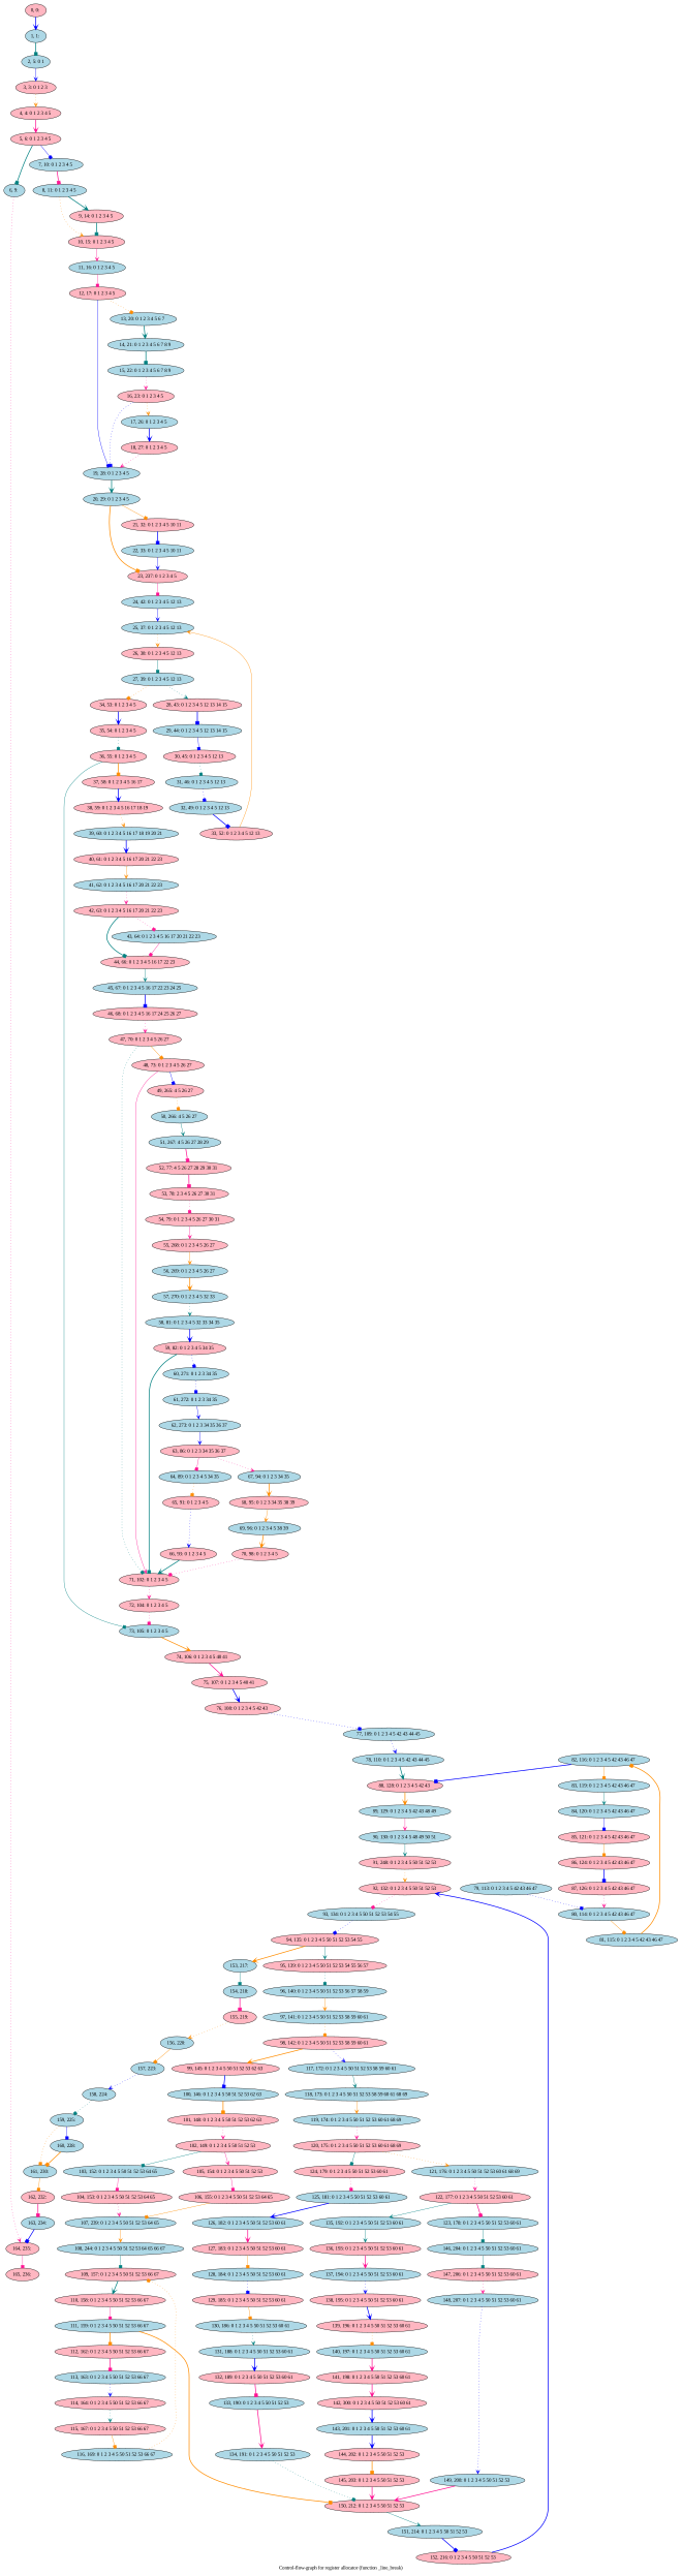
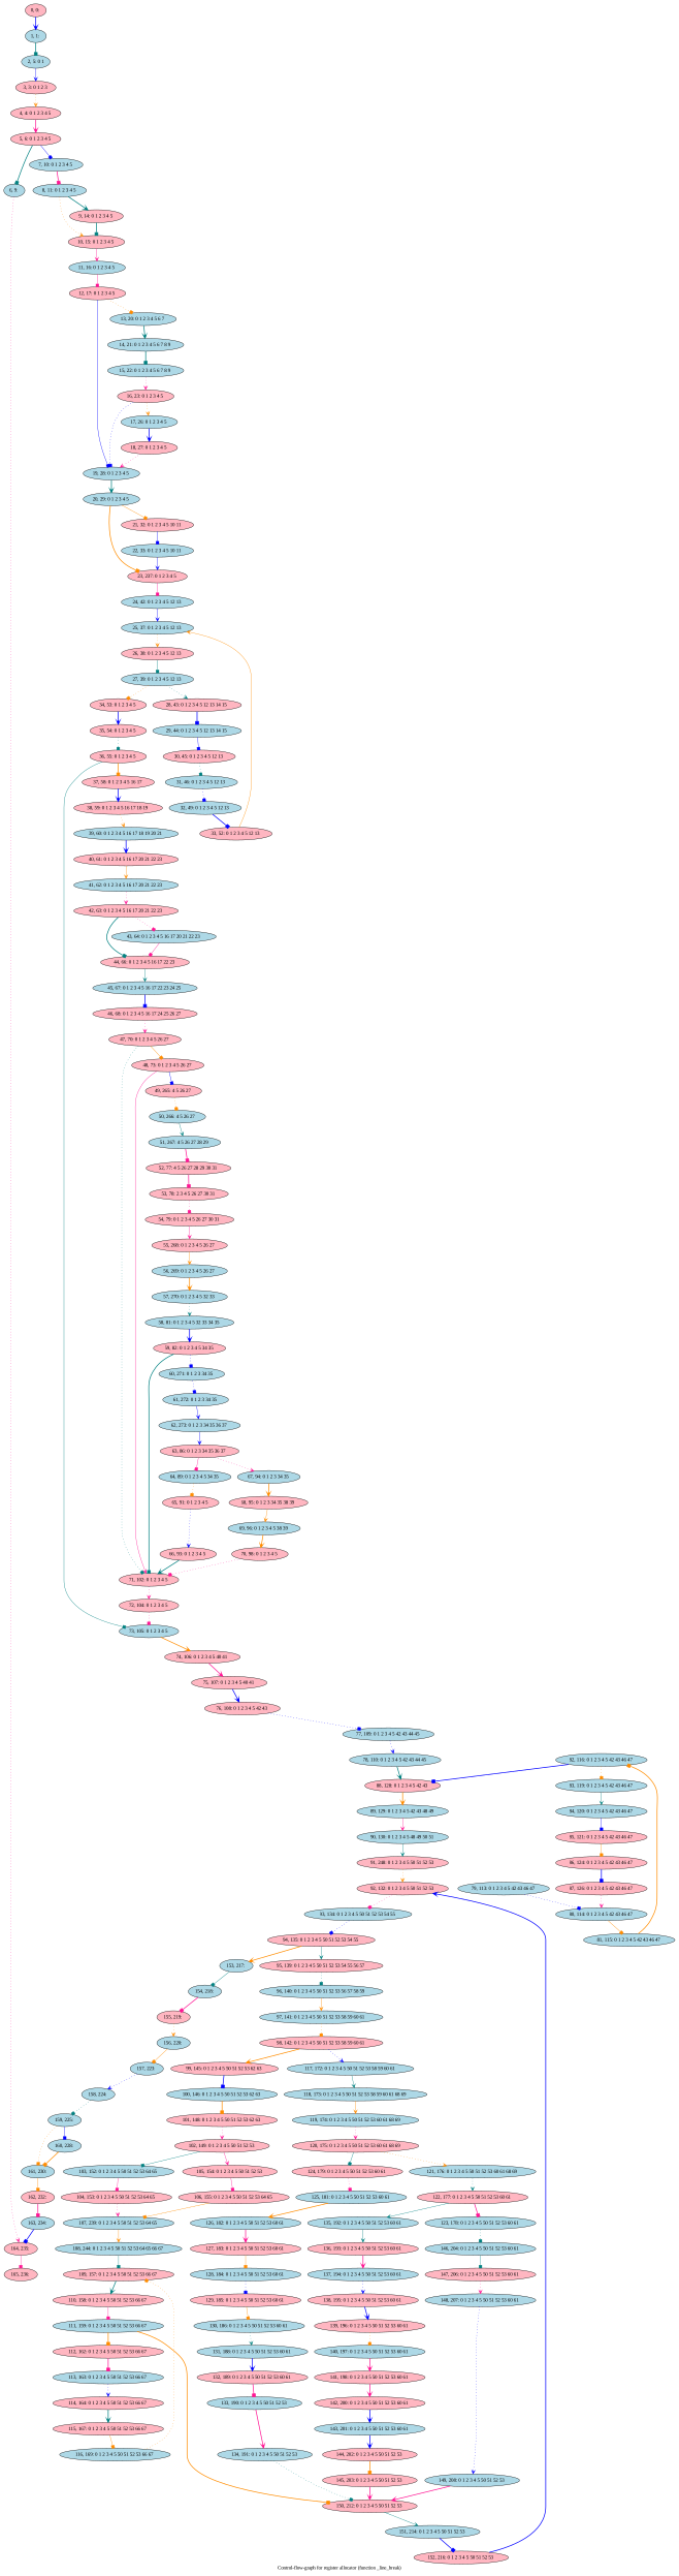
  digraph {
    fontname="Liberation Serif"
    label="Control-flow-graph for register allocator (function _line_break)"
    node [fillcolor=lightblue fontname="Liberation Serif" style=filled]
    edge [arrowhead=vee color=darkorange fontname="Liberation Serif" style=bold]
    n1 [fillcolor=lightpink label="0, 0: "]
    n2 [label="1, 1: "]
    n3 [label="2, 5: 0 1"]
    n4 [fillcolor=lightpink label="3, 3: 0 1 2 3 "]
    n5 [fillcolor=lightpink label="4, 4: 0 1 2 3 4 5 "]
    n6 [fillcolor=lightpink label="5, 6: 0 1 2 3 4 5 "]
    n7 [label="6, 9: "]
    n8 [label="7, 10: 0 1 2 3 4 5 "]
    n9 [fillcolor=lightpink label="164, 235: "]
    n10 [label="8, 11: 0 1 2 3 4 5 "]
    n11 [fillcolor=lightpink label="165, 236: "]
    n12 [fillcolor=lightpink label="9, 14: 0 1 2 3 4 5 "]
    n13 [fillcolor=lightpink label="10, 15: 0 1 2 3 4 5 "]
    n14 [label="11, 16: 0 1 2 3 4 5 "]
    n15 [fillcolor=lightpink label="12, 17: 0 1 2 3 4 5 "]
    n16 [label="13, 20: 0 1 2 3 4 5 6 7 "]
    n17 [label="19, 28: 0 1 2 3 4 5 "]
    n18 [label="14, 21: 0 1 2 3 4 5 6 7 8 9 "]
    n19 [label="20, 29: 0 1 2 3 4 5 "]
    n20 [label="15, 22: 0 1 2 3 4 5 6 7 8 9 "]
    n21 [fillcolor=lightpink label="16, 23: 0 1 2 3 4 5 "]
    n22 [label="17, 26: 0 1 2 3 4 5 "]
    n23 [fillcolor=lightpink label="18, 27: 0 1 2 3 4 5 "]
    n24 [fillcolor=lightpink label="21, 32: 0 1 2 3 4 5 10 11 "]
    n25 [fillcolor=lightpink label="23, 237: 0 1 2 3 4 5 "]
    n26 [label="22, 33: 0 1 2 3 4 5 10 11 "]
    n27 [label="24, 42: 0 1 2 3 4 5 12 13 "]
    n28 [label="25, 37: 0 1 2 3 4 5 12 13 "]
    n29 [fillcolor=lightpink label="26, 38: 0 1 2 3 4 5 12 13 "]
    n30 [label="27, 39: 0 1 2 3 4 5 12 13 "]
    n31 [fillcolor=lightpink label="28, 43: 0 1 2 3 4 5 12 13 14 15 "]
    n32 [fillcolor=lightpink label="34, 53: 0 1 2 3 4 5 "]
    n33 [label="29, 44: 0 1 2 3 4 5 12 13 14 15 "]
    n34 [fillcolor=lightpink label="35, 54: 0 1 2 3 4 5 "]
    n35 [fillcolor=lightpink label="30, 45: 0 1 2 3 4 5 12 13 "]
    n36 [label="31, 46: 0 1 2 3 4 5 12 13 "]
    n37 [label="32, 49: 0 1 2 3 4 5 12 13 "]
    n38 [fillcolor=lightpink label="33, 52: 0 1 2 3 4 5 12 13 "]
    n39 [fillcolor=lightpink label="36, 55: 0 1 2 3 4 5 "]
    n40 [fillcolor=lightpink label="37, 58: 0 1 2 3 4 5 16 17 "]
    n41 [label="73, 105: 0 1 2 3 4 5 "]
    n42 [fillcolor=lightpink label="38, 59: 0 1 2 3 4 5 16 17 18 19 "]
    n43 [fillcolor=lightpink label="74, 106: 0 1 2 3 4 5 40 41 "]
    n44 [label="39, 60: 0 1 2 3 4 5 16 17 18 19 20 21 "]
    n45 [fillcolor=lightpink label="40, 61: 0 1 2 3 4 5 16 17 20 21 22 23 "]
    n46 [label="41, 62: 0 1 2 3 4 5 16 17 20 21 22 23 "]
    n47 [fillcolor=lightpink label="42, 63: 0 1 2 3 4 5 16 17 20 21 22 23 "]
    n48 [label="43, 64: 0 1 2 3 4 5 16 17 20 21 22 23 "]
    n49 [fillcolor=lightpink label="44, 66: 0 1 2 3 4 5 16 17 22 23 "]
    n50 [label="45, 67: 0 1 2 3 4 5 16 17 22 23 24 25 "]
    n51 [fillcolor=lightpink label="46, 68: 0 1 2 3 4 5 16 17 24 25 26 27 "]
    n52 [fillcolor=lightpink label="47, 70: 0 1 2 3 4 5 26 27 "]
    n53 [fillcolor=lightpink label="48, 73: 0 1 2 3 4 5 26 27 "]
    n54 [fillcolor=lightpink label="71, 102: 0 1 2 3 4 5 "]
    n55 [fillcolor=lightpink label="49, 265: 4 5 26 27 "]
    n56 [fillcolor=lightpink label="72, 104: 0 1 2 3 4 5 "]
    n57 [label="50, 266: 4 5 26 27 "]
    n58 [label="51, 267: 4 5 26 27 28 29 "]
    n59 [fillcolor=lightpink label="52, 77: 4 5 26 27 28 29 30 31 "]
    n60 [fillcolor=lightpink label="53, 78: 2 3 4 5 26 27 30 31 "]
    n61 [fillcolor=lightpink label="54, 79: 0 1 2 3 4 5 26 27 30 31 "]
    n62 [fillcolor=lightpink label="55, 268: 0 1 2 3 4 5 26 27 "]
    n63 [label="56, 269: 0 1 2 3 4 5 26 27 "]
    n64 [label="57, 270: 0 1 2 3 4 5 32 33 "]
    n65 [label="58, 81: 0 1 2 3 4 5 32 33 34 35 "]
    n66 [fillcolor=lightpink label="59, 82: 0 1 2 3 4 5 34 35 "]
    n67 [label="60, 271: 0 1 2 3 34 35 "]
    n68 [label="61, 272: 0 1 2 3 34 35 "]
    n69 [label="62, 273: 0 1 2 3 34 35 36 37 "]
    n70 [fillcolor=lightpink label="63, 86: 0 1 2 3 34 35 36 37 "]
    n71 [label="64, 89: 0 1 2 3 4 5 34 35 "]
    n72 [label="67, 94: 0 1 2 3 34 35 "]
    n73 [fillcolor=lightpink label="65, 91: 0 1 2 3 4 5 "]
    n74 [fillcolor=lightpink label="68, 95: 0 1 2 3 34 35 38 39 "]
    n75 [fillcolor=lightpink label="66, 93: 0 1 2 3 4 5 "]
    n76 [label="69, 96: 0 1 2 3 4 5 38 39 "]
    n77 [fillcolor=lightpink label="70, 98: 0 1 2 3 4 5 "]
    n78 [fillcolor=lightpink label="75, 107: 0 1 2 3 4 5 40 41 "]
    n79 [fillcolor=lightpink label="76, 108: 0 1 2 3 4 5 42 43 "]
    n80 [label="77, 109: 0 1 2 3 4 5 42 43 44 45 "]
    n81 [label="78, 110: 0 1 2 3 4 5 42 43 44 45 "]
    n82 [fillcolor=lightpink label="88, 128: 0 1 2 3 4 5 42 43 "]
    n83 [label="79, 113: 0 1 2 3 4 5 42 43 46 47 "]
    n84 [label="80, 114: 0 1 2 3 4 5 42 43 46 47 "]
    n85 [label="89, 129: 0 1 2 3 4 5 42 43 48 49 "]
    n86 [label="81, 115: 0 1 2 3 4 5 42 43 46 47 "]
    n87 [label="82, 116: 0 1 2 3 4 5 42 43 46 47 "]
    n88 [label="83, 119: 0 1 2 3 4 5 42 43 46 47 "]
    n89 [label="84, 120: 0 1 2 3 4 5 42 43 46 47 "]
    n90 [fillcolor=lightpink label="85, 121: 0 1 2 3 4 5 42 43 46 47 "]
    n91 [fillcolor=lightpink label="86, 124: 0 1 2 3 4 5 42 43 46 47 "]
    n92 [fillcolor=lightpink label="87, 126: 0 1 2 3 4 5 42 43 46 47 "]
    n93 [label="90, 130: 0 1 2 3 4 5 48 49 50 51 "]
    n94 [fillcolor=lightpink label="91, 248: 0 1 2 3 4 5 50 51 52 53 "]
    n95 [fillcolor=lightpink label="92, 132: 0 1 2 3 4 5 50 51 52 53 "]
    n96 [label="93, 134: 0 1 2 3 4 5 50 51 52 53 54 55 "]
    n97 [fillcolor=lightpink label="94, 135: 0 1 2 3 4 5 50 51 52 53 54 55 "]
    n98 [fillcolor=lightpink label="95, 139: 0 1 2 3 4 5 50 51 52 53 54 55 56 57 "]
    n99 [label="153, 217: "]
    n100 [label="96, 140: 0 1 2 3 4 5 50 51 52 53 56 57 58 59 "]
    n101 [label="154, 218: "]
    n102 [label="97, 141: 0 1 2 3 4 5 50 51 52 53 58 59 60 61 "]
    n103 [fillcolor=lightpink label="98, 142: 0 1 2 3 4 5 50 51 52 53 58 59 60 61 "]
    n104 [fillcolor=lightpink label="99, 145: 0 1 2 3 4 5 50 51 52 53 62 63 "]
    n105 [label="117, 172: 0 1 2 3 4 5 50 51 52 53 58 59 60 61 "]
    n106 [label="100, 146: 0 1 2 3 4 5 50 51 52 53 62 63 "]
    n107 [label="118, 173: 0 1 2 3 4 5 50 51 52 53 58 59 60 61 68 69 "]
    n108 [fillcolor=lightpink label="101, 148: 0 1 2 3 4 5 50 51 52 53 62 63 "]
    n109 [fillcolor=lightpink label="102, 149: 0 1 2 3 4 5 50 51 52 53 "]
    n110 [label="103, 152: 0 1 2 3 4 5 50 51 52 53 64 65 "]
    n111 [fillcolor=lightpink label="105, 154: 0 1 2 3 4 5 50 51 52 53 "]
    n112 [fillcolor=lightpink label="104, 153: 0 1 2 3 4 5 50 51 52 53 64 65 "]
    n113 [fillcolor=lightpink label="106, 155: 0 1 2 3 4 5 50 51 52 53 64 65 "]
    n114 [label="107, 239: 0 1 2 3 4 5 50 51 52 53 64 65 "]
    n115 [label="108, 244: 0 1 2 3 4 5 50 51 52 53 64 65 66 67 "]
    n116 [fillcolor=lightpink label="109, 157: 0 1 2 3 4 5 50 51 52 53 66 67 "]
    n117 [fillcolor=lightpink label="110, 158: 0 1 2 3 4 5 50 51 52 53 66 67 "]
    n118 [label="111, 159: 0 1 2 3 4 5 50 51 52 53 66 67 "]
    n119 [fillcolor=lightpink label="112, 162: 0 1 2 3 4 5 50 51 52 53 66 67 "]
    n120 [fillcolor=lightpink label="150, 212: 0 1 2 3 4 5 50 51 52 53 "]
    n121 [label="113, 163: 0 1 2 3 4 5 50 51 52 53 66 67 "]
    n122 [label="151, 214: 0 1 2 3 4 5 50 51 52 53 "]
    n123 [fillcolor=lightpink label="114, 164: 0 1 2 3 4 5 50 51 52 53 66 67 "]
    n124 [fillcolor=lightpink label="115, 167: 0 1 2 3 4 5 50 51 52 53 66 67 "]
    n125 [label="116, 169: 0 1 2 3 4 5 50 51 52 53 66 67 "]
    n126 [label="119, 174: 0 1 2 3 4 5 50 51 52 53 60 61 68 69 "]
    n127 [fillcolor=lightpink label="120, 175: 0 1 2 3 4 5 50 51 52 53 60 61 68 69 "]
    n128 [label="121, 176: 0 1 2 3 4 5 50 51 52 53 60 61 68 69 "]
    n129 [fillcolor=lightpink label="124, 179: 0 1 2 3 4 5 50 51 52 53 60 61 "]
    n130 [fillcolor=lightpink label="122, 177: 0 1 2 3 4 5 50 51 52 53 60 61 "]
    n131 [label="125, 181: 0 1 2 3 4 5 50 51 52 53 60 61 "]
    n132 [label="123, 178: 0 1 2 3 4 5 50 51 52 53 60 61 "]
    n133 [label="135, 192: 0 1 2 3 4 5 50 51 52 53 60 61 "]
    n134 [label="146, 204: 0 1 2 3 4 5 50 51 52 53 60 61 "]
    n135 [fillcolor=lightpink label="136, 193: 0 1 2 3 4 5 50 51 52 53 60 61 "]
    n136 [fillcolor=lightpink label="147, 206: 0 1 2 3 4 5 50 51 52 53 60 61 "]
    n137 [label="126, 182: 0 1 2 3 4 5 50 51 52 53 60 61 "]
    n138 [fillcolor=lightpink label="127, 183: 0 1 2 3 4 5 50 51 52 53 60 61 "]
    n139 [label="128, 184: 0 1 2 3 4 5 50 51 52 53 60 61 "]
    n140 [fillcolor=lightpink label="129, 185: 0 1 2 3 4 5 50 51 52 53 60 61 "]
    n141 [label="130, 186: 0 1 2 3 4 5 50 51 52 53 60 61 "]
    n142 [label="131, 188: 0 1 2 3 4 5 50 51 52 53 60 61 "]
    n143 [fillcolor=lightpink label="132, 189: 0 1 2 3 4 5 50 51 52 53 60 61 "]
    n144 [label="133, 190: 0 1 2 3 4 5 50 51 52 53 "]
    n145 [label="134, 191: 0 1 2 3 4 5 50 51 52 53 "]
    n146 [label="137, 194: 0 1 2 3 4 5 50 51 52 53 60 61 "]
    n147 [fillcolor=lightpink label="138, 195: 0 1 2 3 4 5 50 51 52 53 60 61 "]
    n148 [fillcolor=lightpink label="139, 196: 0 1 2 3 4 5 50 51 52 53 60 61 "]
    n149 [label="140, 197: 0 1 2 3 4 5 50 51 52 53 60 61 "]
    n150 [fillcolor=lightpink label="141, 198: 0 1 2 3 4 5 50 51 52 53 60 61 "]
-   n151 [fillcolor=lightpink label="142, 300: 0 1 2 3 4 5 50 51 52 53 60 61"]
+   n151 [fillcolor=lightpink label="142, 200: 0 1 2 3 4 5 50 51 52 53 60 61 "]
    n152 [label="143, 201: 0 1 2 3 4 5 50 51 52 53 60 61 "]
    n153 [fillcolor=lightpink label="144, 202: 0 1 2 3 4 5 50 51 52 53 "]
    n154 [fillcolor=lightpink label="145, 203: 0 1 2 3 4 5 50 51 52 53 "]
    n155 [label="148, 207: 0 1 2 3 4 5 50 51 52 53 60 61 "]
    n156 [label="149, 208: 0 1 2 3 4 5 50 51 52 53 "]
    n157 [fillcolor=lightpink label="152, 216: 0 1 2 3 4 5 50 51 52 53 "]
    n158 [fillcolor=lightpink label="155, 219: "]
    n159 [label="156, 220: "]
    n160 [label="157, 223: "]
    n161 [label="158, 224: "]
    n162 [label="159, 225: "]
    n163 [label="160, 228: "]
    n164 [label="161, 230: "]
    n165 [fillcolor=lightpink label="162, 232: "]
    n166 [label="163, 234: "]
    n1 -> n2 [color=blue]
    n2 -> n3 [arrowhead=box color=teal]
    n3 -> n4 [color=blue style=solid]
    n4 -> n5 [style=dotted]
    n5 -> n6 [color=deeppink]
    n6 -> n7 [arrowhead=box color=teal]
    n6 -> n8 [arrowhead=box color=blue style=solid]
    n7 -> n9 [color=deeppink style=dotted]
    n8 -> n10 [arrowhead=box color=deeppink]
    n9 -> n11 [arrowhead=box color=deeppink style=solid]
    n10 -> n12 [color=teal]
    n10 -> n13 [style=dotted]
    n12 -> n13 [arrowhead=box color=teal]
    n13 -> n14 [color=deeppink style=solid]
    n14 -> n15 [arrowhead=box color=deeppink style=solid]
    n15 -> n16 [arrowhead=box style=dotted]
    n15 -> n17 [arrowhead=box color=blue style=solid]
    n16 -> n18 [color=teal]
    n17 -> n19 [color=teal]
    n18 -> n20 [arrowhead=box color=teal]
    n19 -> n24 [arrowhead=box style=solid]
    n19 -> n25 [arrowhead=box]
    n20 -> n21 [color=deeppink style=dotted]
    n21 -> n17 [arrowhead=box color=blue style=dotted]
    n21 -> n22 [style=dotted]
    n22 -> n23 [color=blue]
    n23 -> n17 [color=deeppink style=dotted]
-   n24 -> n26 [arrowhead=box color=blue]
+   n24 -> n26 [arrowhead=box color=blue style=solid]
    n25 -> n27 [arrowhead=box color=deeppink style=solid]
    n26 -> n25 [color=blue style=solid]
    n27 -> n28 [color=blue style=solid]
    n28 -> n29 [style=dotted]
    n29 -> n30 [arrowhead=box color=teal style=solid]
    n30 -> n31 [color=teal style=dotted]
    n30 -> n32 [arrowhead=box style=dotted]
    n31 -> n33 [arrowhead=box color=blue]
    n32 -> n34 [color=blue]
    n33 -> n35 [arrowhead=box color=blue style=solid]
    n34 -> n39 [arrowhead=box color=teal style=dotted]
    n35 -> n36 [arrowhead=box color=teal style=dotted]
    n36 -> n37 [arrowhead=box color=blue style=dotted]
    n37 -> n38 [arrowhead=box color=blue]
    n38 -> n28 [style=solid]
    n39 -> n40 [arrowhead=box]
    n39 -> n41 [arrowhead=box color=teal style=solid]
    n40 -> n42 [color=blue]
    n41 -> n43
    n42 -> n44 [style=dotted]
    n43 -> n78 [color=deeppink]
    n44 -> n45 [color=blue]
    n45 -> n46 [style=solid]
    n46 -> n47 [color=deeppink style=dotted]
    n47 -> n48 [arrowhead=box color=deeppink style=dotted]
    n47 -> n49 [arrowhead=box color=teal]
    n48 -> n49 [arrowhead=box color=deeppink style=solid]
    n49 -> n50 [color=teal style=solid]
    n50 -> n51 [arrowhead=box color=blue]
    n51 -> n52 [color=deeppink style=dotted]
    n52 -> n53 [arrowhead=box style=solid]
    n52 -> n54 [arrowhead=box color=teal style=dotted]
    n53 -> n54 [color=deeppink style=solid]
    n53 -> n55 [arrowhead=box color=blue style=solid]
    n54 -> n56 [color=deeppink style=dotted]
    n55 -> n57 [arrowhead=box style=dotted]
    n56 -> n41 [arrowhead=box color=deeppink style=dotted]
    n57 -> n58 [color=teal style=solid]
    n58 -> n59 [arrowhead=box color=deeppink]
    n59 -> n60 [arrowhead=box color=deeppink]
    n60 -> n61 [arrowhead=box color=deeppink style=dotted]
    n61 -> n62 [color=deeppink style=solid]
    n62 -> n63 [style=solid]
    n63 -> n64
    n64 -> n65 [color=teal style=dotted]
    n65 -> n66 [color=blue]
    n66 -> n54 [arrowhead=box color=teal]
    n66 -> n67 [arrowhead=box color=blue style=dotted]
    n67 -> n68 [arrowhead=box color=blue style=dotted]
    n68 -> n69 [color=blue style=solid]
    n69 -> n70 [color=blue style=solid]
    n70 -> n71 [arrowhead=box color=deeppink style=solid]
    n70 -> n72 [color=deeppink style=dotted]
    n71 -> n73 [arrowhead=box style=dotted]
    n72 -> n74
    n73 -> n75 [color=blue style=dotted]
    n74 -> n76 [style=solid]
    n75 -> n54 [color=teal]
    n76 -> n77
    n77 -> n54 [arrowhead=box color=deeppink style=dotted]
    n78 -> n79 [color=blue]
    n79 -> n80 [arrowhead=box color=blue style=dotted]
    n80 -> n81 [color=blue style=dotted]
    n81 -> n82 [color=teal]
    n82 -> n85
    n83 -> n84 [arrowhead=box color=blue style=dotted]
    n84 -> n86 [arrowhead=box style=solid]
    n85 -> n93 [color=deeppink style=solid]
    n86 -> n87 [arrowhead=box]
    n87 -> n82 [arrowhead=box color=blue]
-   n87 -> n88 [arrowhead=box style=solid]
+   n87 -> n88 [arrowhead=box style=dotted]
    n88 -> n89 [color=teal style=solid]
    n89 -> n90 [arrowhead=box color=blue style=solid]
    n90 -> n91 [arrowhead=box style=solid]
    n91 -> n92 [arrowhead=box color=blue]
    n92 -> n84 [color=deeppink style=dotted]
    n93 -> n94 [color=teal style=solid]
    n94 -> n95 [style=dotted]
    n95 -> n96 [arrowhead=box color=deeppink style=dotted]
    n96 -> n97 [arrowhead=box color=blue style=dotted]
    n97 -> n98 [color=teal style=solid]
    n97 -> n99
    n98 -> n100 [arrowhead=box color=teal style=dotted]
    n99 -> n101 [arrowhead=box color=teal style=solid]
    n100 -> n102 [style=solid]
    n101 -> n158 [arrowhead=box color=deeppink]
    n102 -> n103 [arrowhead=box style=dotted]
    n103 -> n104
    n103 -> n105 [color=blue style=dotted]
    n104 -> n106 [arrowhead=box color=blue]
    n105 -> n107 [color=teal style=solid]
    n106 -> n108 [arrowhead=box]
    n107 -> n126 [style=solid]
    n108 -> n109 [color=deeppink style=dotted]
    n109 -> n110 [arrowhead=box color=teal style=solid]
    n109 -> n111 [color=deeppink style=solid]
    n110 -> n112 [arrowhead=box color=deeppink style=solid]
    n111 -> n113 [arrowhead=box color=deeppink style=solid]
    n112 -> n114 [color=deeppink style=dotted]
    n113 -> n114 [arrowhead=box style=solid]
    n114 -> n115 [style=solid]
    n115 -> n116 [arrowhead=box color=teal style=solid]
    n116 -> n117 [color=teal]
    n117 -> n118 [arrowhead=box color=deeppink style=solid]
    n118 -> n119 [arrowhead=box]
    n118 -> n120 [arrowhead=box]
    n119 -> n121 [arrowhead=box color=deeppink]
    n120 -> n122 [color=teal style=solid]
    n121 -> n123 [color=blue style=dotted]
    n122 -> n157 [arrowhead=box color=blue]
-   n123 -> n124 [color=teal style=dotted]
+   n123 -> n124 [color=teal]
    n124 -> n125 [arrowhead=box style=solid]
    n125 -> n116 [arrowhead=box style=dotted]
    n126 -> n127 [color=deeppink style=dotted]
    n127 -> n128 [style=dotted]
    n127 -> n129 [arrowhead=box color=teal style=solid]
-   n128 -> n130 [color=deeppink style=dotted]
+   n128 -> n130 [color=teal style=dotted]
    n129 -> n131 [arrowhead=box color=deeppink style=dotted]
    n130 -> n132 [arrowhead=box color=deeppink]
    n130 -> n133 [color=teal style=solid]
-   n131 -> n137 [color=blue]
-   n132 -> n134 [arrowhead=box color=teal style=solid]
+   n131 -> n137
+   n132 -> n134 [arrowhead=box color=teal style=dotted]
    n133 -> n135 [color=teal style=solid]
    n134 -> n136 [arrowhead=box color=teal style=solid]
    n135 -> n146 [color=deeppink]
    n136 -> n155 [color=deeppink style=dotted]
    n137 -> n138 [color=deeppink]
    n138 -> n139 [arrowhead=box style=solid]
    n139 -> n140 [arrowhead=box color=blue style=dotted]
    n140 -> n141 [arrowhead=box style=solid]
    n141 -> n142 [color=teal style=dotted]
    n142 -> n143 [color=blue]
    n143 -> n144 [arrowhead=box color=deeppink]
    n144 -> n145 [color=deeppink]
    n145 -> n120 [arrowhead=box color=teal style=dotted]
    n146 -> n147 [color=blue style=dotted]
    n147 -> n148 [color=blue]
    n148 -> n149 [arrowhead=box style=dotted]
    n149 -> n150 [color=deeppink]
    n150 -> n151 [color=deeppink]
    n151 -> n152 [color=blue]
    n152 -> n153 [color=blue]
    n153 -> n154 [arrowhead=box]
    n154 -> n120 [color=deeppink]
    n155 -> n156 [color=blue style=dotted]
    n156 -> n120 [color=deeppink]
    n157 -> n95 [color=blue]
    n158 -> n159 [style=dotted]
    n159 -> n160 [arrowhead=box style=solid]
    n160 -> n161 [color=blue style=dotted]
    n161 -> n162 [arrowhead=box color=teal style=dotted]
    n162 -> n163 [arrowhead=box color=blue style=solid]
    n162 -> n164 [arrowhead=box style=dotted]
    n163 -> n164 [arrowhead=box]
    n164 -> n165 [arrowhead=box style=solid]
    n165 -> n166 [arrowhead=box color=deeppink]
    n166 -> n9 [arrowhead=box color=blue]
  }
